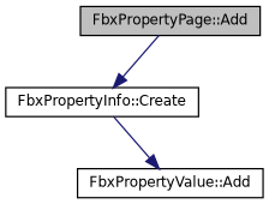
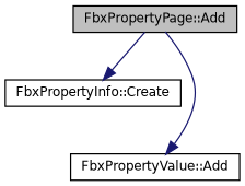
  digraph {
    rankdir=TB
    node [color=black fillcolor=white fontname=Helvetica fontsize=10 shape=record style=filled]
    edge [color=midnightblue fontname=Helvetica fontsize=10 labelfontname=Helvetica labelfontsize=10 style=solid]
    n1 [fillcolor=grey75 fontcolor=black height=0.2 label="FbxPropertyPage::Add" width=0.4]
    n2 [height=0.2 label="FbxPropertyInfo::Create" width=0.4]
    n3 [height=0.2 label="FbxPropertyValue::Add" width=0.4]
    n1 -> n2
-   n2 -> n3
+   n1 -> n3
  }
